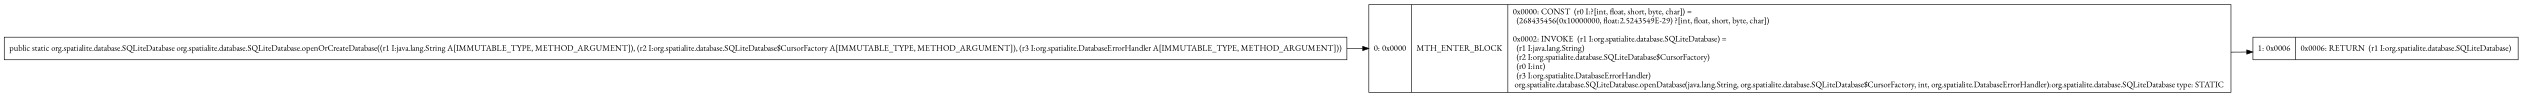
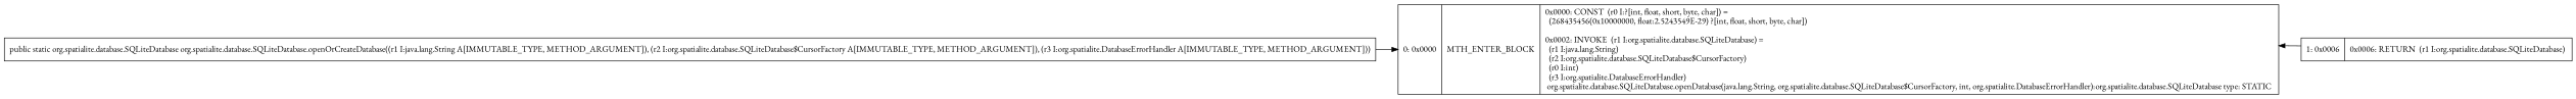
  digraph {
    rankdir=LR
    fontname="EB Garamond"
    node [shape=record fontname="EB Garamond"]
    edge [fontname="EB Garamond"]
    n1 [label="{0\:\ 0x0000|MTH_ENTER_BLOCK\l|0x0000: CONST  (r0 I:?[int, float, short, byte, char]) = \l  (268435456(0x10000000, float:2.5243549E\-29) ?[int, float, short, byte, char])\l \l0x0002: INVOKE  (r1 I:org.spatialite.database.SQLiteDatabase) = \l  (r1 I:java.lang.String)\l  (r2 I:org.spatialite.database.SQLiteDatabase$CursorFactory)\l  (r0 I:int)\l  (r3 I:org.spatialite.DatabaseErrorHandler)\l org.spatialite.database.SQLiteDatabase.openDatabase(java.lang.String, org.spatialite.database.SQLiteDatabase$CursorFactory, int, org.spatialite.DatabaseErrorHandler):org.spatialite.database.SQLiteDatabase type: STATIC \l}"]
    n2 [label="{1\:\ 0x0006|0x0006: RETURN  (r1 I:org.spatialite.database.SQLiteDatabase) \l}"]
    n3 [label="{public static org.spatialite.database.SQLiteDatabase org.spatialite.database.SQLiteDatabase.openOrCreateDatabase((r1 I:java.lang.String A[IMMUTABLE_TYPE, METHOD_ARGUMENT]), (r2 I:org.spatialite.database.SQLiteDatabase$CursorFactory A[IMMUTABLE_TYPE, METHOD_ARGUMENT]), (r3 I:org.spatialite.DatabaseErrorHandler A[IMMUTABLE_TYPE, METHOD_ARGUMENT])) }"]
-   n1 -> n2
+   n2 -> n1
    n3 -> n1
  }
